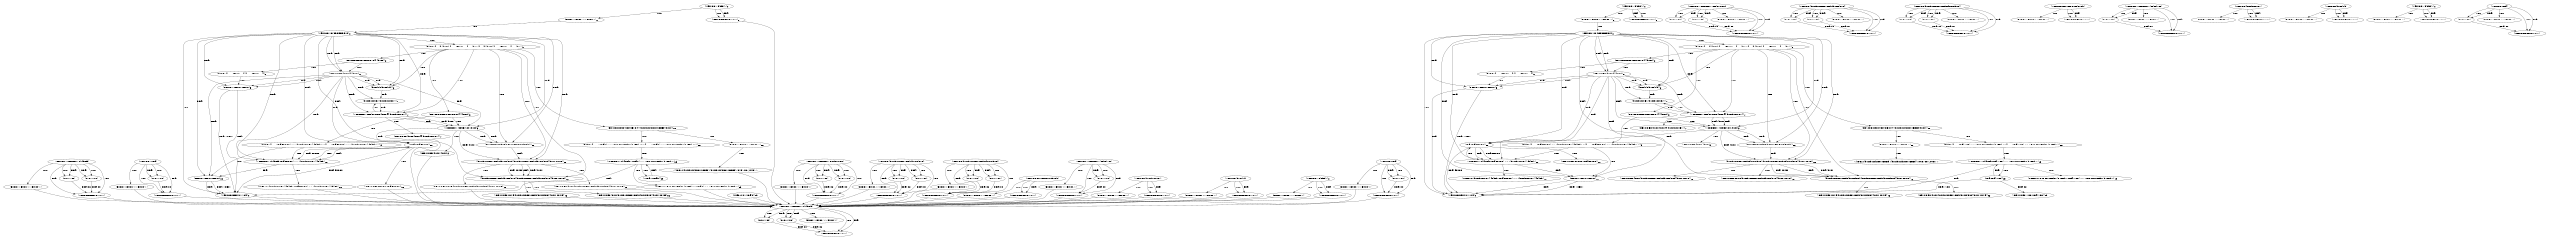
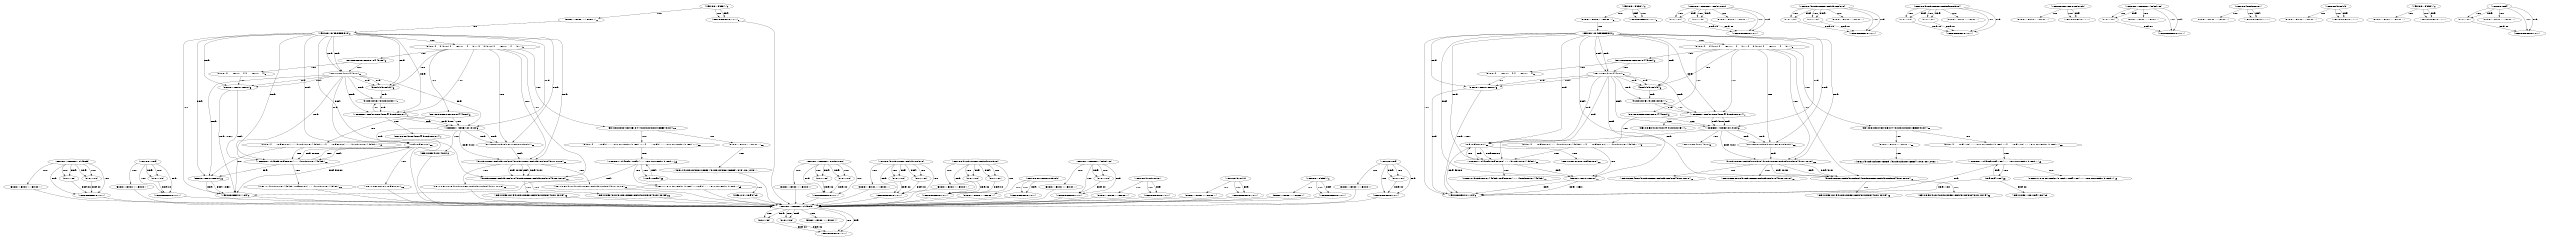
  digraph {
    fontname="DejaVu Sans"
    node [fontname="DejaVu Sans"]
    edge [fontname="DejaVu Sans"]
    n1 [label=<(METHOD,&lt;operator&gt;.shiftLeft)>]
    n2 [label=<(PARAM,p1)>]
    n3 [label=<(PARAM,p2)>]
    n4 [label=<(BLOCK,&lt;empty&gt;,&lt;empty&gt;)>]
    n5 [label=<(METHOD_RETURN,ANY)>]
    n6 [label=<(METHOD,&lt;global&gt;)<SUB>1</SUB>>]
    n7 [label=<(BLOCK,&lt;empty&gt;,&lt;empty&gt;)<SUB>1</SUB>>]
    n8 [label=<(METHOD_RETURN,ANY)<SUB>1</SUB>>]
    n9 [label=<(METHOD,MaybeCreateIBus)<SUB>1</SUB>>]
    n10 [label=<(BLOCK,{     if (ibus_) {       return;     }      ibu...,{     if (ibus_) {       return;     }      ibu...)<SUB>1</SUB>>]
    n11 [label=<(IDENTIFIER,ibus_,if (ibus_))<SUB>2</SUB>>]
    n12 [label=<(RETURN,return;,return;)<SUB>3</SUB>>]
    n13 [label=<(ibus_init,ibus_init())<SUB>6</SUB>>]
    n14 [label=<(&lt;operator&gt;.assignment,ibus_ = ibus_bus_new())<SUB>7</SUB>>]
    n15 [label=<(&lt;operator&gt;.logicalNot,!ibus_)<SUB>9</SUB>>]
    n16 [label=<(&lt;operator&gt;.shiftLeft,LOG(ERROR) &lt;&lt; &quot;ibus_bus_new() failed&quot;)<SUB>10</SUB>>]
    n17 [label=<(LOG,LOG(ERROR))<SUB>10</SUB>>]
    n18 [label=<(RETURN,return;,return;)<SUB>11</SUB>>]
    n19 [label=<(ConnectIBusSignals,ConnectIBusSignals())<SUB>13</SUB>>]
    n20 [label=<(ibus_bus_set_watch_dbus_signal,ibus_bus_set_watch_dbus_signal(ibus_, TRUE))<SUB>15</SUB>>]
    n21 [label=<(ibus_bus_set_watch_ibus_signal,ibus_bus_set_watch_ibus_signal(ibus_, TRUE))<SUB>16</SUB>>]
    n22 [label=<(METHOD_RETURN,void)<SUB>1</SUB>>]
    n23 [label=<(CONTROL_STRUCTURE,IF,if (ibus_))<SUB>2</SUB>>]
    n24 [label=<(CONTROL_STRUCTURE,IF,if (!ibus_))<SUB>9</SUB>>]
    n25 [label=<(CONTROL_STRUCTURE,IF,if (ibus_bus_is_connected(ibus_)))<SUB>18</SUB>>]
    n26 [label=<(ibus_bus_new,ibus_bus_new())<SUB>7</SUB>>]
    n27 [label=<(IDENTIFIER,ibus_,ibus_ = ibus_bus_new())<SUB>7</SUB>>]
    n28 [label=<(IDENTIFIER,ibus_,!ibus_)<SUB>9</SUB>>]
    n29 [label=<(LITERAL,&quot;ibus_bus_new() failed&quot;,LOG(ERROR) &lt;&lt; &quot;ibus_bus_new() failed&quot;)<SUB>10</SUB>>]
    n30 [label=<(IDENTIFIER,ERROR,LOG(ERROR))<SUB>10</SUB>>]
    n31 [label=<(IDENTIFIER,ibus_,ibus_bus_set_watch_dbus_signal(ibus_, TRUE))<SUB>15</SUB>>]
    n32 [label=<(IDENTIFIER,TRUE,ibus_bus_set_watch_dbus_signal(ibus_, TRUE))<SUB>15</SUB>>]
    n33 [label=<(IDENTIFIER,ibus_,ibus_bus_set_watch_ibus_signal(ibus_, TRUE))<SUB>16</SUB>>]
    n34 [label=<(IDENTIFIER,TRUE,ibus_bus_set_watch_ibus_signal(ibus_, TRUE))<SUB>16</SUB>>]
    n35 [label=<(BLOCK,{       return;     },{       return;     })<SUB>2</SUB>>]
    n36 [label=<(BLOCK,{       LOG(ERROR) &lt;&lt; &quot;ibus_bus_new() failed&quot;; ...,{       LOG(ERROR) &lt;&lt; &quot;ibus_bus_new() failed&quot;; ...)<SUB>9</SUB>>]
    n37 [label=<(BLOCK,&lt;empty&gt;,&lt;empty&gt;)<SUB>18</SUB>>]
    n38 [label=<(BLOCK,{       LOG(INFO) &lt;&lt; &quot;IBus connection is ready....,{       LOG(INFO) &lt;&lt; &quot;IBus connection is ready....)<SUB>18</SUB>>]
    n39 [label="<(LOCAL,ibus_bus_is_connected : ibus_bus_is_connected)<SUB>18</SUB>>"]
    n40 [label=<(&lt;operator&gt;.shiftLeft,LOG(INFO) &lt;&lt; &quot;IBus connection is ready.&quot;)<SUB>19</SUB>>]
    n41 [label=<(LOG,LOG(INFO))<SUB>19</SUB>>]
    n42 [label=<(LITERAL,&quot;IBus connection is ready.&quot;,LOG(INFO) &lt;&lt; &quot;IBus connection is ready.&quot;)<SUB>19</SUB>>]
    n43 [label=<(IDENTIFIER,INFO,LOG(INFO))<SUB>19</SUB>>]
    n44 [label=<(METHOD,&lt;operator&gt;.assignment)>]
    n45 [label=<(PARAM,p1)>]
    n46 [label=<(PARAM,p2)>]
    n47 [label=<(BLOCK,&lt;empty&gt;,&lt;empty&gt;)>]
    n48 [label=<(METHOD_RETURN,ANY)>]
    n49 [label=<(METHOD,ibus_bus_set_watch_ibus_signal)>]
    n50 [label=<(PARAM,p1)>]
    n51 [label=<(PARAM,p2)>]
    n52 [label=<(BLOCK,&lt;empty&gt;,&lt;empty&gt;)>]
    n53 [label=<(METHOD_RETURN,ANY)>]
    n54 [label=<(METHOD,ibus_bus_set_watch_dbus_signal)>]
    n55 [label=<(PARAM,p1)>]
    n56 [label=<(PARAM,p2)>]
    n57 [label=<(BLOCK,&lt;empty&gt;,&lt;empty&gt;)>]
    n58 [label=<(METHOD_RETURN,ANY)>]
    n59 [label=<(METHOD,ConnectIBusSignals)>]
    n60 [label=<(BLOCK,&lt;empty&gt;,&lt;empty&gt;)>]
    n61 [label=<(METHOD_RETURN,ANY)>]
    n62 [label=<(METHOD,&lt;operator&gt;.logicalNot)>]
    n63 [label=<(PARAM,p1)>]
    n64 [label=<(BLOCK,&lt;empty&gt;,&lt;empty&gt;)>]
    n65 [label=<(METHOD_RETURN,ANY)>]
    n66 [label=<(METHOD,ibus_bus_new)>]
    n67 [label=<(BLOCK,&lt;empty&gt;,&lt;empty&gt;)>]
    n68 [label=<(METHOD_RETURN,ANY)>]
    n69 [label=<(METHOD,ibus_init)>]
    n70 [label=<(BLOCK,&lt;empty&gt;,&lt;empty&gt;)>]
    n71 [label=<(METHOD_RETURN,ANY)>]
    n72 [label=<(METHOD,&lt;global&gt;)<SUB>1</SUB>>]
    n73 [label=<(BLOCK,&lt;empty&gt;,&lt;empty&gt;)>]
    n74 [label=<(METHOD_RETURN,ANY)>]
    n75 [label=<(METHOD,LOG)>]
    n76 [label=<(PARAM,p1)>]
    n77 [label=<(BLOCK,&lt;empty&gt;,&lt;empty&gt;)>]
    n78 [label=<(METHOD_RETURN,ANY)>]
    n79 [label=<(METHOD,&lt;operator&gt;.shiftLeft)>]
    n80 [label=<(PARAM,p1)>]
    n81 [label=<(PARAM,p2)>]
    n82 [label=<(BLOCK,&lt;empty&gt;,&lt;empty&gt;)>]
    n83 [label=<(METHOD_RETURN,ANY)>]
    n84 [label=<(METHOD,VLOG)>]
    n85 [label=<(PARAM,p1)>]
    n86 [label=<(BLOCK,&lt;empty&gt;,&lt;empty&gt;)>]
    n87 [label=<(METHOD_RETURN,ANY)>]
    n88 [label=<(METHOD,&lt;global&gt;)<SUB>1</SUB>>]
    n89 [label=<(BLOCK,&lt;empty&gt;,&lt;empty&gt;)<SUB>1</SUB>>]
    n90 [label=<(METHOD_RETURN,ANY)<SUB>1</SUB>>]
    n91 [label=<(METHOD,MaybeCreateIBus)<SUB>1</SUB>>]
    n92 [label=<(BLOCK,{     if (ibus_) {       return;     }      ibu...,{     if (ibus_) {       return;     }      ibu...)<SUB>1</SUB>>]
    n93 [label=<(IDENTIFIER,ibus_,if (ibus_))<SUB>2</SUB>>]
    n94 [label=<(RETURN,return;,return;)<SUB>3</SUB>>]
    n95 [label=<(ibus_init,ibus_init())<SUB>6</SUB>>]
    n96 [label=<(&lt;operator&gt;.assignment,ibus_ = ibus_bus_new())<SUB>7</SUB>>]
    n97 [label=<(&lt;operator&gt;.logicalNot,!ibus_)<SUB>9</SUB>>]
    n98 [label=<(&lt;operator&gt;.shiftLeft,LOG(ERROR) &lt;&lt; &quot;ibus_bus_new() failed&quot;)<SUB>10</SUB>>]
    n99 [label=<(LOG,LOG(ERROR))<SUB>10</SUB>>]
    n100 [label=<(RETURN,return;,return;)<SUB>11</SUB>>]
    n101 [label=<(ConnectIBusSignals,ConnectIBusSignals())<SUB>13</SUB>>]
    n102 [label=<(ibus_bus_set_watch_dbus_signal,ibus_bus_set_watch_dbus_signal(ibus_, TRUE))<SUB>15</SUB>>]
    n103 [label=<(ibus_bus_set_watch_ibus_signal,ibus_bus_set_watch_ibus_signal(ibus_, TRUE))<SUB>16</SUB>>]
    n104 [label=<(METHOD_RETURN,void)<SUB>1</SUB>>]
    n105 [label=<(CONTROL_STRUCTURE,IF,if (ibus_))<SUB>2</SUB>>]
    n106 [label=<(CONTROL_STRUCTURE,IF,if (!ibus_))<SUB>9</SUB>>]
    n107 [label=<(CONTROL_STRUCTURE,IF,if (ibus_bus_is_connected(ibus_)))<SUB>18</SUB>>]
    n108 [label=<(ibus_bus_new,ibus_bus_new())<SUB>7</SUB>>]
    n109 [label=<(IDENTIFIER,ibus_,ibus_ = ibus_bus_new())<SUB>7</SUB>>]
    n110 [label=<(IDENTIFIER,ibus_,!ibus_)<SUB>9</SUB>>]
    n111 [label=<(LITERAL,&quot;ibus_bus_new() failed&quot;,LOG(ERROR) &lt;&lt; &quot;ibus_bus_new() failed&quot;)<SUB>10</SUB>>]
    n112 [label=<(IDENTIFIER,ERROR,LOG(ERROR))<SUB>10</SUB>>]
    n113 [label=<(IDENTIFIER,ibus_,ibus_bus_set_watch_dbus_signal(ibus_, TRUE))<SUB>15</SUB>>]
    n114 [label=<(IDENTIFIER,TRUE,ibus_bus_set_watch_dbus_signal(ibus_, TRUE))<SUB>15</SUB>>]
    n115 [label=<(IDENTIFIER,ibus_,ibus_bus_set_watch_ibus_signal(ibus_, TRUE))<SUB>16</SUB>>]
    n116 [label=<(IDENTIFIER,TRUE,ibus_bus_set_watch_ibus_signal(ibus_, TRUE))<SUB>16</SUB>>]
    n117 [label=<(BLOCK,{       return;     },{       return;     })<SUB>2</SUB>>]
    n118 [label=<(BLOCK,{       LOG(ERROR) &lt;&lt; &quot;ibus_bus_new() failed&quot;; ...,{       LOG(ERROR) &lt;&lt; &quot;ibus_bus_new() failed&quot;; ...)<SUB>9</SUB>>]
    n119 [label=<(BLOCK,&lt;empty&gt;,&lt;empty&gt;)<SUB>18</SUB>>]
    n120 [label=<(BLOCK,{       VLOG(1) &lt;&lt; &quot;IBus connection is ready.&quot;;...,{       VLOG(1) &lt;&lt; &quot;IBus connection is ready.&quot;;...)<SUB>18</SUB>>]
    n121 [label="<(LOCAL,ibus_bus_is_connected : ibus_bus_is_connected)<SUB>18</SUB>>"]
    n122 [label=<(&lt;operator&gt;.shiftLeft,VLOG(1) &lt;&lt; &quot;IBus connection is ready.&quot;)<SUB>19</SUB>>]
    n123 [label=<(VLOG,VLOG(1))<SUB>19</SUB>>]
    n124 [label=<(LITERAL,&quot;IBus connection is ready.&quot;,VLOG(1) &lt;&lt; &quot;IBus connection is ready.&quot;)<SUB>19</SUB>>]
    n125 [label=<(LITERAL,1,VLOG(1))<SUB>19</SUB>>]
    n126 [label=<(METHOD,&lt;operator&gt;.assignment)>]
    n127 [label=<(PARAM,p1)>]
    n128 [label=<(PARAM,p2)>]
    n129 [label=<(BLOCK,&lt;empty&gt;,&lt;empty&gt;)>]
    n130 [label=<(METHOD_RETURN,ANY)>]
    n131 [label=<(METHOD,ibus_bus_set_watch_ibus_signal)>]
    n132 [label=<(PARAM,p1)>]
    n133 [label=<(PARAM,p2)>]
    n134 [label=<(BLOCK,&lt;empty&gt;,&lt;empty&gt;)>]
    n135 [label=<(METHOD_RETURN,ANY)>]
    n136 [label=<(METHOD,ibus_bus_set_watch_dbus_signal)>]
    n137 [label=<(PARAM,p1)>]
    n138 [label=<(PARAM,p2)>]
    n139 [label=<(BLOCK,&lt;empty&gt;,&lt;empty&gt;)>]
    n140 [label=<(METHOD_RETURN,ANY)>]
    n141 [label=<(METHOD,ConnectIBusSignals)>]
    n142 [label=<(BLOCK,&lt;empty&gt;,&lt;empty&gt;)>]
    n143 [label=<(METHOD_RETURN,ANY)>]
    n144 [label=<(METHOD,&lt;operator&gt;.logicalNot)>]
    n145 [label=<(PARAM,p1)>]
    n146 [label=<(BLOCK,&lt;empty&gt;,&lt;empty&gt;)>]
    n147 [label=<(METHOD_RETURN,ANY)>]
    n148 [label=<(METHOD,ibus_bus_new)>]
    n149 [label=<(BLOCK,&lt;empty&gt;,&lt;empty&gt;)>]
    n150 [label=<(METHOD_RETURN,ANY)>]
    n151 [label=<(METHOD,ibus_init)>]
    n152 [label=<(BLOCK,&lt;empty&gt;,&lt;empty&gt;)>]
    n153 [label=<(METHOD_RETURN,ANY)>]
    n154 [label=<(METHOD,&lt;global&gt;)<SUB>1</SUB>>]
    n155 [label=<(BLOCK,&lt;empty&gt;,&lt;empty&gt;)>]
    n156 [label=<(METHOD_RETURN,ANY)>]
    n157 [label=<(METHOD,LOG)>]
    n158 [label=<(PARAM,p1)>]
    n159 [label=<(BLOCK,&lt;empty&gt;,&lt;empty&gt;)>]
    n160 [label=<(METHOD_RETURN,ANY)>]
    n1 -> n2 [label="AST: "]
    n1 -> n2 [label="DDG: "]
    n1 -> n3 [label="AST: "]
    n1 -> n3 [label="DDG: "]
    n1 -> n4 [label="AST: "]
    n1 -> n5 [label="AST: "]
    n1 -> n5 [label="CFG: "]
    n2 -> n5 [label="DDG: p1"]
    n3 -> n5 [label="DDG: p2"]
    n6 -> n7 [label="AST: "]
    n6 -> n8 [label="AST: "]
    n6 -> n8 [label="CFG: "]
    n7 -> n9 [label="AST: "]
    n9 -> n10 [label="AST: "]
    n9 -> n11 [label="CFG: "]
    n9 -> n11 [label="DDG: "]
    n9 -> n12 [label="DDG: "]
    n9 -> n13 [label="DDG: "]
    n9 -> n14 [label="DDG: "]
    n9 -> n15 [label="DDG: "]
    n9 -> n16 [label="DDG: "]
    n9 -> n17 [label="DDG: "]
    n9 -> n18 [label="DDG: "]
    n9 -> n19 [label="DDG: "]
    n9 -> n20 [label="DDG: "]
    n9 -> n21 [label="DDG: "]
    n9 -> n22 [label="AST: "]
    n10 -> n13 [label="AST: "]
    n10 -> n14 [label="AST: "]
    n10 -> n19 [label="AST: "]
    n10 -> n20 [label="AST: "]
    n10 -> n21 [label="AST: "]
    n10 -> n23 [label="AST: "]
    n10 -> n24 [label="AST: "]
    n10 -> n25 [label="AST: "]
    n11 -> n12 [label="CFG: "]
    n11 -> n12 [label="CDG: "]
    n11 -> n13 [label="CFG: "]
    n11 -> n13 [label="CDG: "]
    n11 -> n14 [label="CDG: "]
    n11 -> n15 [label="CDG: "]
    n11 -> n16 [label="CDG: "]
    n11 -> n17 [label="CDG: "]
    n11 -> n18 [label="CDG: "]
    n11 -> n26 [label="CDG: "]
    n12 -> n22 [label="CFG: "]
    n12 -> n22 [label="DDG: &lt;RET&gt;"]
    n13 -> n26 [label="CFG: "]
    n14 -> n15 [label="CFG: "]
    n14 -> n15 [label="DDG: ibus_"]
    n14 -> n26 [label="AST: "]
    n14 -> n27 [label="AST: "]
    n15 -> n17 [label="CFG: "]
    n15 -> n19 [label="CFG: "]
    n15 -> n19 [label="CDG: "]
    n15 -> n20 [label="DDG: ibus_"]
    n15 -> n28 [label="AST: "]
    n16 -> n17 [label="AST: "]
    n16 -> n18 [label="CFG: "]
    n16 -> n29 [label="AST: "]
    n17 -> n16 [label="CFG: "]
    n17 -> n16 [label="DDG: ERROR"]
    n17 -> n22 [label="DDG: ERROR"]
    n17 -> n30 [label="AST: "]
    n18 -> n22 [label="CFG: "]
    n18 -> n22 [label="DDG: &lt;RET&gt;"]
    n19 -> n20 [label="CFG: "]
    n20 -> n21 [label="CFG: "]
    n20 -> n21 [label="DDG: ibus_"]
    n20 -> n21 [label="DDG: TRUE"]
    n20 -> n31 [label="AST: "]
    n20 -> n32 [label="AST: "]
    n21 -> n33 [label="AST: "]
    n21 -> n34 [label="AST: "]
    n23 -> n11 [label="AST: "]
    n23 -> n35 [label="AST: "]
    n24 -> n15 [label="AST: "]
    n24 -> n36 [label="AST: "]
    n25 -> n37 [label="AST: "]
    n25 -> n38 [label="AST: "]
    n26 -> n14 [label="CFG: "]
    n35 -> n12 [label="AST: "]
    n36 -> n16 [label="AST: "]
    n36 -> n18 [label="AST: "]
    n37 -> n39 [label="AST: "]
    n38 -> n40 [label="AST: "]
    n40 -> n22 [label="CFG: "]
    n40 -> n41 [label="AST: "]
    n40 -> n42 [label="AST: "]
    n41 -> n22 [label="DDG: INFO"]
    n41 -> n40 [label="CFG: "]
    n41 -> n43 [label="DDG: p2"]
    n44 -> n45 [label="AST: "]
    n44 -> n45 [label="DDG: "]
    n44 -> n46 [label="AST: "]
    n44 -> n46 [label="DDG: "]
    n44 -> n47 [label="AST: "]
    n44 -> n48 [label="AST: "]
    n44 -> n48 [label="CFG: "]
    n45 -> n48 [label="DDG: p1"]
    n46 -> n48 [label="DDG: p2"]
    n49 -> n50 [label="AST: "]
    n49 -> n50 [label="DDG: "]
    n49 -> n51 [label="AST: "]
    n49 -> n51 [label="DDG: "]
    n49 -> n52 [label="AST: "]
    n49 -> n53 [label="AST: "]
    n49 -> n53 [label="CFG: "]
    n50 -> n53 [label="DDG: p1"]
    n51 -> n53 [label="DDG: p2"]
    n54 -> n55 [label="AST: "]
    n54 -> n55 [label="DDG: "]
    n54 -> n56 [label="AST: "]
    n54 -> n56 [label="DDG: "]
    n54 -> n57 [label="AST: "]
    n54 -> n58 [label="AST: "]
    n54 -> n58 [label="CFG: "]
    n55 -> n58 [label="DDG: p1"]
    n56 -> n58 [label="DDG: p2"]
    n59 -> n60 [label="AST: "]
    n59 -> n61 [label="AST: "]
    n59 -> n61 [label="CFG: "]
    n62 -> n63 [label="AST: "]
    n62 -> n63 [label="DDG: "]
    n62 -> n64 [label="AST: "]
    n62 -> n65 [label="AST: "]
    n62 -> n65 [label="CFG: "]
    n63 -> n65 [label="DDG: p1"]
    n66 -> n67 [label="AST: "]
    n66 -> n68 [label="AST: "]
    n66 -> n68 [label="CFG: "]
    n69 -> n70 [label="AST: "]
    n69 -> n71 [label="AST: "]
    n69 -> n71 [label="CFG: "]
    n72 -> n73 [label="AST: "]
    n72 -> n74 [label="AST: "]
    n72 -> n74 [label="CFG: "]
    n75 -> n76 [label="AST: "]
    n75 -> n76 [label="DDG: "]
    n75 -> n77 [label="AST: "]
    n75 -> n78 [label="AST: "]
    n75 -> n78 [label="CFG: "]
    n76 -> n78 [label="DDG: p1"]
    n79 -> n80 [label="AST: "]
    n79 -> n80 [label="DDG: "]
    n79 -> n81 [label="AST: "]
    n79 -> n81 [label="DDG: "]
    n79 -> n82 [label="AST: "]
    n79 -> n83 [label="AST: "]
    n79 -> n83 [label="CFG: "]
    n80 -> n83 [label="DDG: p1"]
    n81 -> n83 [label="DDG: p2"]
    n82 -> n1
    n83 -> n1
    n84 -> n85 [label="AST: "]
    n84 -> n85 [label="DDG: "]
    n84 -> n86 [label="AST: "]
    n84 -> n87 [label="AST: "]
    n84 -> n87 [label="CFG: "]
    n85 -> n87 [label="DDG: p1"]
    n86 -> n1
    n87 -> n1
    n88 -> n89 [label="AST: "]
    n88 -> n90 [label="AST: "]
    n88 -> n90 [label="CFG: "]
    n89 -> n91 [label="AST: "]
    n90 -> n1
    n91 -> n92 [label="AST: "]
    n91 -> n93 [label="CFG: "]
    n91 -> n93 [label="DDG: "]
    n91 -> n94 [label="DDG: "]
    n91 -> n95 [label="DDG: "]
    n91 -> n96 [label="DDG: "]
    n91 -> n97 [label="DDG: "]
    n91 -> n98 [label="DDG: "]
    n91 -> n99 [label="DDG: "]
    n91 -> n100 [label="DDG: "]
    n91 -> n101 [label="DDG: "]
    n91 -> n102 [label="DDG: "]
    n91 -> n103 [label="DDG: "]
    n91 -> n104 [label="AST: "]
    n92 -> n95 [label="AST: "]
    n92 -> n96 [label="AST: "]
    n92 -> n101 [label="AST: "]
    n92 -> n102 [label="AST: "]
    n92 -> n103 [label="AST: "]
    n92 -> n105 [label="AST: "]
    n92 -> n106 [label="AST: "]
    n92 -> n107 [label="AST: "]
    n93 -> n94 [label="CFG: "]
    n93 -> n94 [label="CDG: "]
    n93 -> n95 [label="CFG: "]
    n93 -> n95 [label="CDG: "]
    n93 -> n96 [label="CDG: "]
    n93 -> n97 [label="CDG: "]
    n93 -> n98 [label="CDG: "]
    n93 -> n99 [label="CDG: "]
    n93 -> n100 [label="CDG: "]
    n93 -> n108 [label="CDG: "]
    n94 -> n104 [label="CFG: "]
    n94 -> n104 [label="DDG: &lt;RET&gt;"]
    n95 -> n108 [label="CFG: "]
    n96 -> n97 [label="CFG: "]
    n96 -> n97 [label="DDG: ibus_"]
    n96 -> n108 [label="AST: "]
    n96 -> n109 [label="AST: "]
    n97 -> n99 [label="CFG: "]
    n97 -> n101 [label="CFG: "]
    n97 -> n101 [label="CDG: "]
    n97 -> n102 [label="DDG: ibus_"]
    n97 -> n110 [label="AST: "]
    n98 -> n99 [label="AST: "]
    n98 -> n100 [label="CFG: "]
    n98 -> n111 [label="AST: "]
    n99 -> n98 [label="CFG: "]
    n99 -> n98 [label="DDG: ERROR"]
    n99 -> n104 [label="DDG: ERROR"]
    n99 -> n112 [label="AST: "]
    n100 -> n104 [label="CFG: "]
    n100 -> n104 [label="DDG: &lt;RET&gt;"]
    n101 -> n102 [label="CFG: "]
    n102 -> n103 [label="CFG: "]
    n102 -> n103 [label="DDG: ibus_"]
    n102 -> n103 [label="DDG: TRUE"]
    n102 -> n113 [label="AST: "]
    n102 -> n114 [label="AST: "]
    n103 -> n115 [label="AST: "]
    n103 -> n116 [label="AST: "]
    n104 -> n1
    n105 -> n93 [label="AST: "]
    n105 -> n117 [label="AST: "]
    n106 -> n97 [label="AST: "]
    n106 -> n118 [label="AST: "]
    n107 -> n119 [label="AST: "]
    n107 -> n120 [label="AST: "]
    n108 -> n96 [label="CFG: "]
    n109 -> n1
    n110 -> n1
    n111 -> n1
    n112 -> n1
    n113 -> n1
    n114 -> n1
    n115 -> n1
    n116 -> n1
    n117 -> n94 [label="AST: "]
    n118 -> n98 [label="AST: "]
    n118 -> n100 [label="AST: "]
    n119 -> n121 [label="AST: "]
    n120 -> n122 [label="AST: "]
    n121 -> n1
    n122 -> n104 [label="CFG: "]
    n122 -> n123 [label="AST: "]
    n122 -> n124 [label="AST: "]
    n123 -> n122 [label="CFG: "]
+   n123 -> n125 [label="AST: "]
    n124 -> n1
    n125 -> n1
    n126 -> n127 [label="AST: "]
    n126 -> n127 [label="DDG: "]
    n126 -> n128 [label="AST: "]
    n126 -> n128 [label="DDG: "]
    n126 -> n129 [label="AST: "]
    n126 -> n130 [label="AST: "]
    n126 -> n130 [label="CFG: "]
    n127 -> n130 [label="DDG: p1"]
    n128 -> n130 [label="DDG: p2"]
    n129 -> n1
    n130 -> n1
    n131 -> n132 [label="AST: "]
    n131 -> n132 [label="DDG: "]
    n131 -> n133 [label="AST: "]
    n131 -> n133 [label="DDG: "]
    n131 -> n134 [label="AST: "]
    n131 -> n135 [label="AST: "]
    n131 -> n135 [label="CFG: "]
    n132 -> n135 [label="DDG: p1"]
    n133 -> n135 [label="DDG: p2"]
    n134 -> n1
    n135 -> n1
    n136 -> n137 [label="AST: "]
    n136 -> n137 [label="DDG: "]
    n136 -> n138 [label="AST: "]
    n136 -> n138 [label="DDG: "]
    n136 -> n139 [label="AST: "]
    n136 -> n140 [label="AST: "]
    n136 -> n140 [label="CFG: "]
    n137 -> n140 [label="DDG: p1"]
    n138 -> n140 [label="DDG: p2"]
    n139 -> n1
    n140 -> n1
    n141 -> n142 [label="AST: "]
    n141 -> n143 [label="AST: "]
    n141 -> n143 [label="CFG: "]
    n142 -> n1
    n143 -> n1
    n144 -> n145 [label="AST: "]
    n144 -> n145 [label="DDG: "]
    n144 -> n146 [label="AST: "]
    n144 -> n147 [label="AST: "]
    n144 -> n147 [label="CFG: "]
    n145 -> n147 [label="DDG: p1"]
    n146 -> n1
    n147 -> n1
    n148 -> n149 [label="AST: "]
    n148 -> n150 [label="AST: "]
    n148 -> n150 [label="CFG: "]
    n149 -> n1
    n150 -> n1
    n151 -> n152 [label="AST: "]
    n151 -> n153 [label="AST: "]
    n151 -> n153 [label="CFG: "]
    n152 -> n1
    n153 -> n1
    n154 -> n155 [label="AST: "]
    n154 -> n156 [label="AST: "]
    n154 -> n156 [label="CFG: "]
    n155 -> n1
    n156 -> n1
    n157 -> n158 [label="AST: "]
    n157 -> n158 [label="DDG: "]
    n157 -> n159 [label="AST: "]
    n157 -> n160 [label="AST: "]
    n157 -> n160 [label="CFG: "]
    n158 -> n160 [label="DDG: p1"]
    n159 -> n1
    n160 -> n1
  }
